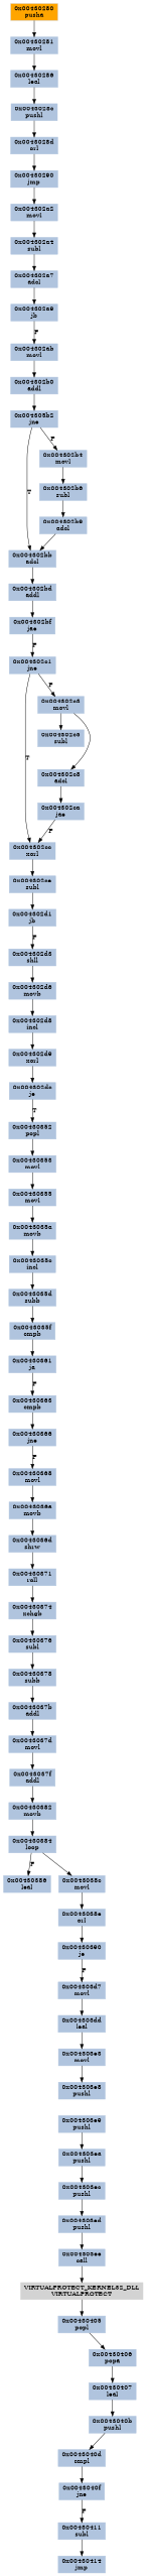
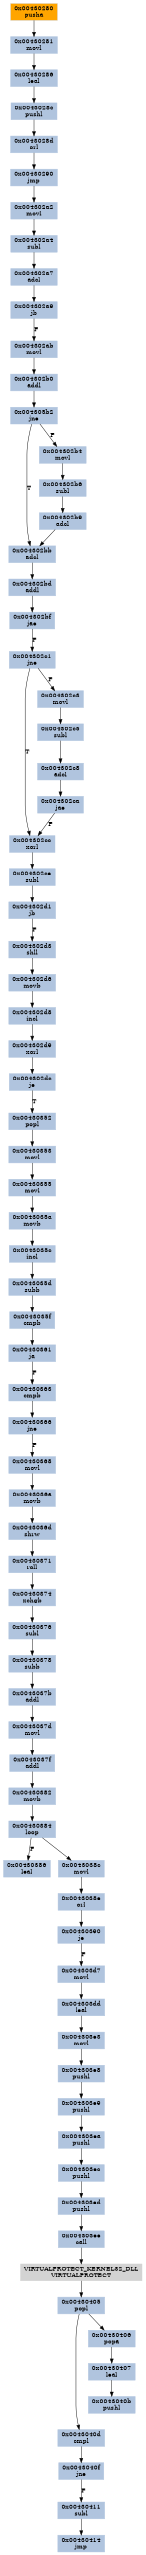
  strict digraph {
    node [color=lightsteelblue fillcolor=lightsteelblue shape=rectangle style=filled]
    edge [color="#000000"]
    n1 [label="0x004303e9\npushl"]
    n2 [label="0x004303ea\npushl"]
    n3 [label="0x004303ec\npushl"]
    n4 [label="0x004303ed\npushl"]
    n5 [label="0x00430378\nsubb"]
    n6 [label="0x0043037b\naddl"]
    n7 [label="0x0043037d\nmovl"]
    n8 [label="0x0043037f\naddl"]
    n9 [label="0x004302a2\nmovl"]
    n10 [label="0x004302a4\nsubl"]
    n11 [label="0x004302a7\nadcl"]
    n12 [label="0x004302a9\njb"]
    n13 [label="0x00430353\nmovl"]
    n14 [label="0x00430355\nmovl"]
    n15 [label="0x0043035a\nmovb"]
    n16 [label="0x0043035c\nincl"]
    n17 [label="0x004302b0\naddl"]
    n18 [label="0x004305b2\njne"]
    n19 [label="0x004302bb\nadcl"]
    n20 [label="0x004302b4\nmovl"]
    n21 [label="0x004302bd\naddl"]
    n22 [label="0x004302b6\nsubl"]
    n23 [label="0x004303ee\ncall"]
    n24 [color=lightgrey fillcolor=lightgrey label="VIRTUALPROTECT_KERNEL32_DLL\nVIRTUALPROTECT"]
    n25 [label="0x00430405\npopl"]
    n26 [label="0x00430386\nleal"]
    n27 [label="0x0043038c\nmovl"]
    n28 [label="0x0043038e\norl"]
    n29 [label="0x00430390\nje"]
    n30 [label="0x0043040f\njne"]
    n31 [label="0x00430411\nsubl"]
    n32 [label="0x00430414\njmp"]
    n33 [label="0x004302ce\nsubl"]
    n34 [label="0x004302d1\njb"]
    n35 [label="0x004302d3\nshll"]
    n36 [label="0x004302d6\nmovb"]
    n37 [label="0x004302cc\nxorl"]
    n38 [label="0x00430361\nja"]
    n39 [label="0x00430363\ncmpb"]
    n40 [label="0x00430366\njne"]
    n41 [label="0x00430368\nmovl"]
    n42 [label="0x004303d7\nmovl"]
    n43 [label="0x004303dd\nleal"]
    n44 [label="0x004303e3\nmovl"]
    n45 [label="0x004302d8\nincl"]
    n46 [label="0x004302d9\nxorl"]
    n47 [label="0x004302dc\nje"]
    n48 [label="0x0043035d\nsubb"]
    n49 [label="0x004302ab\nmovl"]
    n50 [label="0x004302ca\njae"]
    n51 [label="0x004302bf\njae"]
    n52 [label="0x004302c1\njne"]
    n53 [label="0x004302c3\nmovl"]
    n54 [label="0x004302c5\nsubl"]
    n55 [label="0x0043036a\nmovb"]
    n56 [label="0x0043036d\nshrw"]
    n57 [label="0x00430371\nroll"]
    n58 [label="0x00430374\nxchgb"]
    n59 [label="0x0043035f\ncmpb"]
    n60 [label="0x004302b9\nadcl"]
    n61 [label="0x004302c8\nadcl"]
    n62 [label="0x004303e8\npushl"]
    n63 [label="0x00430376\nsubl"]
    n64 [label="0x00430352\npopl"]
    n65 [label="0x0043028c\npushl"]
    n66 [label="0x0043028d\norl"]
    n67 [label="0x00430290\njmp"]
    n68 [label="0x0043040b\npushl"]
    n69 [label="0x0043040d\ncmpl"]
    n70 [label="0x00430406\npopa"]
    n71 [label="0x00430384\nloop"]
    n72 [label="0x00430407\nleal"]
    n73 [label="0x00430382\nmovb"]
    n74 [label="0x00430281\nmovl"]
    n75 [label="0x00430286\nleal"]
    n76 [color=lightgrey fillcolor=orange label="0x00430280\npusha"]
    n1 -> n2
    n2 -> n3
    n3 -> n4
    n4 -> n23
    n5 -> n6
    n6 -> n7
    n7 -> n8
    n8 -> n73
    n9 -> n10
    n10 -> n11
    n11 -> n12
    n12 -> n49 [label=F]
    n13 -> n14
    n14 -> n15
    n15 -> n16
    n16 -> n48
    n17 -> n18
    n18 -> n19 [label=T]
    n18 -> n20 [label=F]
    n19 -> n21
    n20 -> n22
    n21 -> n51
    n22 -> n60
    n23 -> n24
    n24 -> n25
    n25 -> n70
    n27 -> n28
    n28 -> n29
    n29 -> n42 [label=F]
    n30 -> n31 [label=F]
    n31 -> n32
    n33 -> n34
    n34 -> n35 [label=F]
    n35 -> n36
    n36 -> n45
    n37 -> n33
    n38 -> n39 [label=F]
    n39 -> n40
    n40 -> n41 [label=F]
    n41 -> n55
    n42 -> n43
    n43 -> n44
    n44 -> n62
    n45 -> n46
    n46 -> n47
    n47 -> n64 [label=T]
    n48 -> n59
    n49 -> n17
    n50 -> n37 [label=F]
    n51 -> n52 [label=F]
    n52 -> n37 [label=T]
    n52 -> n53 [label=F]
    n53 -> n54
-   n53 -> n61
+   n54 -> n61
    n55 -> n56
    n56 -> n57
    n57 -> n58
    n58 -> n63
    n59 -> n38
    n60 -> n19
    n61 -> n50
+   n62 -> n1
    n63 -> n5
    n64 -> n13
    n65 -> n66
    n66 -> n67
    n67 -> n9
-   n68 -> n69
+   n25 -> n69
    n69 -> n30
    n70 -> n72
    n71 -> n26 [label=F]
    n71 -> n27
    n72 -> n68
    n73 -> n71
    n74 -> n75
    n75 -> n65
    n76 -> n74
  }
